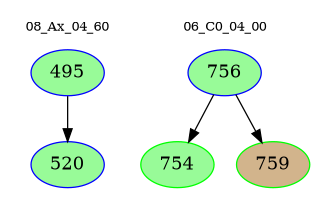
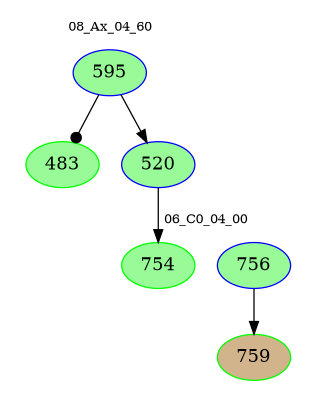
  digraph {
    node [color=blue fillcolor=palegreen style=filled]
    edge [arrowhead=normal color=black]
-   n1 [label=495]
+   n1 [label=595]
+   n2 [color=green label=483]
    n3 [label=520]
    n4 [label=756]
    n5 [color=green label=754]
    n6 [color=green fillcolor=tan label=759]
    subgraph cluster_1 {
      color=white
      fontsize=10
      label="08_Ax_04_60"
      n1
+     n2
      n3
    }
    subgraph cluster_2 {
      color=white
      fontsize=10
      label="06_C0_04_00"
      n4
      n5
      n6
    }
+   n1 -> n2 [arrowhead=dot]
    n1 -> n3
-   n4 -> n5
+   n3 -> n5
    n4 -> n6
  }
